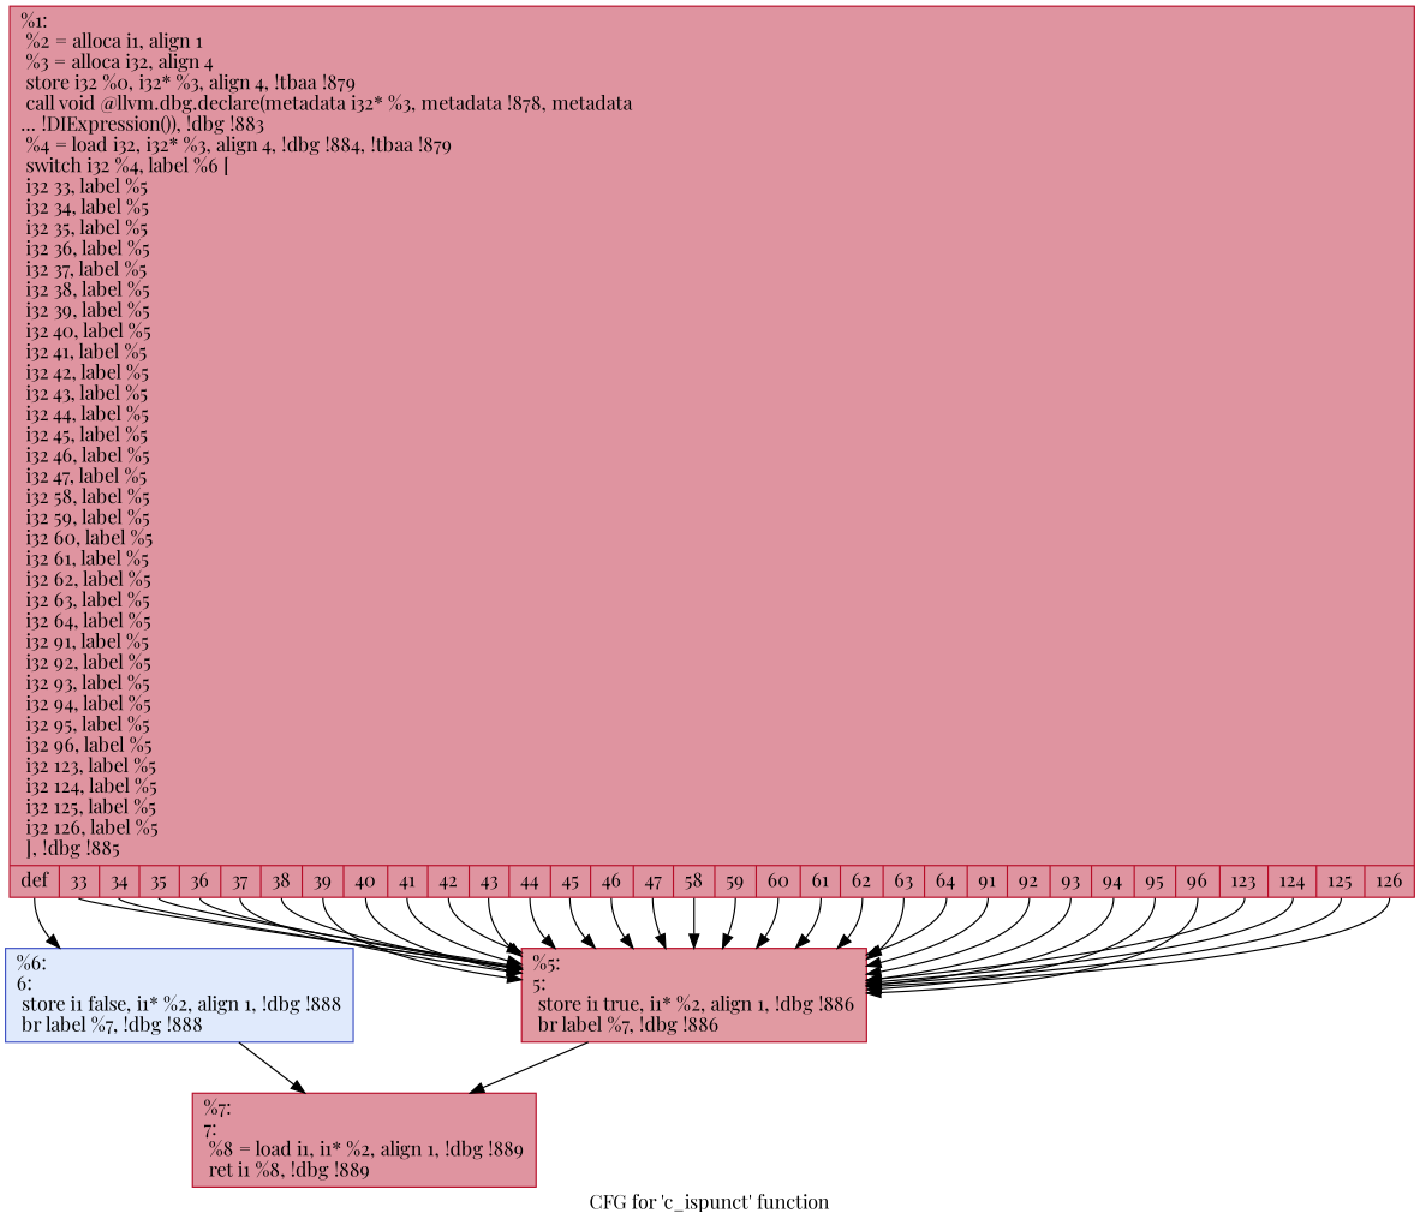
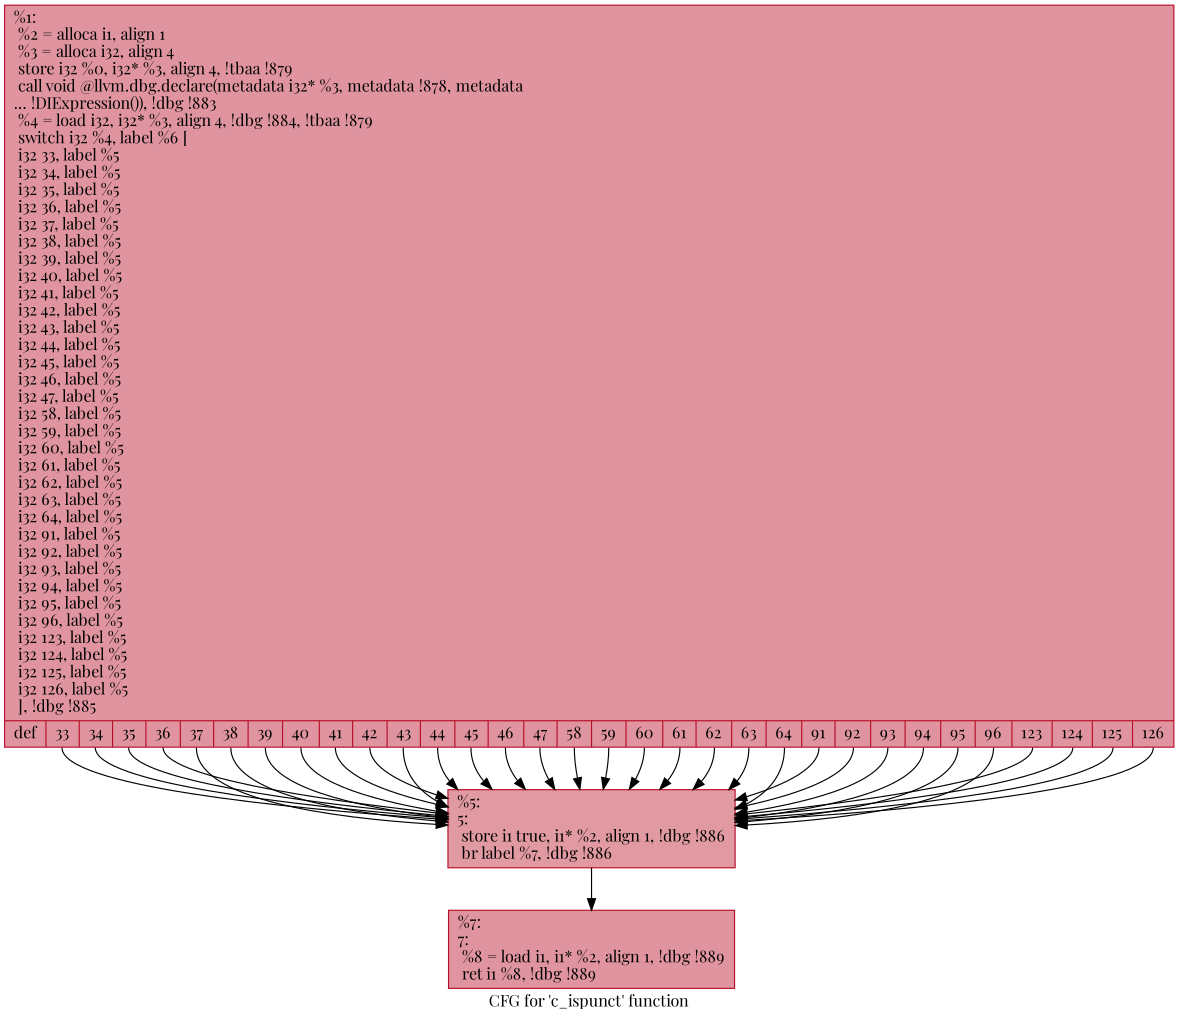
  digraph {
    label="CFG for 'c_ispunct' function"
    fontname="Playfair Display"
    node [color="#b70d28ff" fillcolor="#b70d2870" shape=record style=filled fontname="Playfair Display"]
    edge [fontname="Playfair Display"]
    n1 [label="{%1:\l  %2 = alloca i1, align 1\l  %3 = alloca i32, align 4\l  store i32 %0, i32* %3, align 4, !tbaa !879\l  call void @llvm.dbg.declare(metadata i32* %3, metadata !878, metadata\l... !DIExpression()), !dbg !883\l  %4 = load i32, i32* %3, align 4, !dbg !884, !tbaa !879\l  switch i32 %4, label %6 [\l    i32 33, label %5\l    i32 34, label %5\l    i32 35, label %5\l    i32 36, label %5\l    i32 37, label %5\l    i32 38, label %5\l    i32 39, label %5\l    i32 40, label %5\l    i32 41, label %5\l    i32 42, label %5\l    i32 43, label %5\l    i32 44, label %5\l    i32 45, label %5\l    i32 46, label %5\l    i32 47, label %5\l    i32 58, label %5\l    i32 59, label %5\l    i32 60, label %5\l    i32 61, label %5\l    i32 62, label %5\l    i32 63, label %5\l    i32 64, label %5\l    i32 91, label %5\l    i32 92, label %5\l    i32 93, label %5\l    i32 94, label %5\l    i32 95, label %5\l    i32 96, label %5\l    i32 123, label %5\l    i32 124, label %5\l    i32 125, label %5\l    i32 126, label %5\l  ], !dbg !885\l|{<s0>def|<s1>33|<s2>34|<s3>35|<s4>36|<s5>37|<s6>38|<s7>39|<s8>40|<s9>41|<s10>42|<s11>43|<s12>44|<s13>45|<s14>46|<s15>47|<s16>58|<s17>59|<s18>60|<s19>61|<s20>62|<s21>63|<s22>64|<s23>91|<s24>92|<s25>93|<s26>94|<s27>95|<s28>96|<s29>123|<s30>124|<s31>125|<s32>126}}"]
-   n2 [color="#3d50c3ff" fillcolor="#b9d0f970" label="{%6:\l6:                                                \l  store i1 false, i1* %2, align 1, !dbg !888\l  br label %7, !dbg !888\l}"]
    n3 [fillcolor="#bb1b2c70" label="{%5:\l5:                                                \l  store i1 true, i1* %2, align 1, !dbg !886\l  br label %7, !dbg !886\l}"]
    n4 [label="{%7:\l7:                                                \l  %8 = load i1, i1* %2, align 1, !dbg !889\l  ret i1 %8, !dbg !889\l}"]
-   n1 -> n2 [tailport=s0]
    n1 -> n3 [tailport=s1]
    n1 -> n3 [tailport=s2]
    n1 -> n3 [tailport=s3]
    n1 -> n3 [tailport=s4]
    n1 -> n3 [tailport=s5]
    n1 -> n3 [tailport=s6]
    n1 -> n3 [tailport=s7]
    n1 -> n3 [tailport=s8]
    n1 -> n3 [tailport=s9]
    n1 -> n3 [tailport=s10]
    n1 -> n3 [tailport=s11]
    n1 -> n3 [tailport=s12]
    n1 -> n3 [tailport=s13]
    n1 -> n3 [tailport=s14]
    n1 -> n3 [tailport=s15]
    n1 -> n3 [tailport=s16]
    n1 -> n3 [tailport=s17]
    n1 -> n3 [tailport=s18]
    n1 -> n3 [tailport=s19]
    n1 -> n3 [tailport=s20]
    n1 -> n3 [tailport=s21]
    n1 -> n3 [tailport=s22]
    n1 -> n3 [tailport=s23]
    n1 -> n3 [tailport=s24]
    n1 -> n3 [tailport=s25]
    n1 -> n3 [tailport=s26]
    n1 -> n3 [tailport=s27]
    n1 -> n3 [tailport=s28]
    n1 -> n3 [tailport=s29]
    n1 -> n3 [tailport=s30]
    n1 -> n3 [tailport=s31]
    n1 -> n3 [tailport=s32]
-   n2 -> n4
    n3 -> n4
  }
